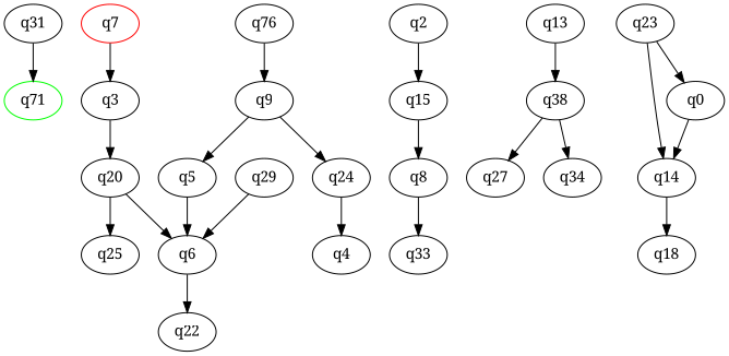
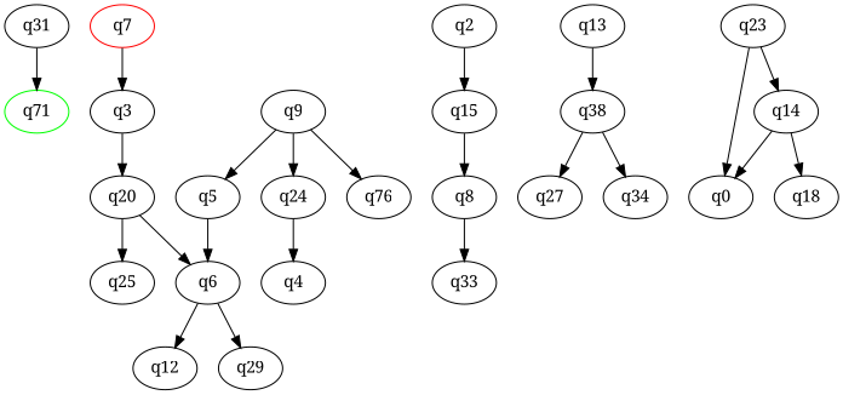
  digraph {
    fontname="Noto Serif"
    node [fontname="Noto Serif"]
    edge [fontname="Noto Serif"]
    n1 [color=green initial=1 label=q71]
    q7 [color=red final=1]
    q3
    q20
    q31
    q2
    q15
    q8
    q33
    q25
    q6
    q5
-   q12 [label=q22]
+   q12
    q29
    q9
    q24
    q4
    n18 [label=q38]
    q13
    q27
    q34
    q14
    q0
    q18
    n25 [label=q76]
    q23
    q7 -> q3
    q3 -> q20
    q20 -> q25
    q20 -> q6
    q31 -> n1
    q2 -> q15
    q15 -> q8
    q8 -> q33
    q6 -> q12
-   q29 -> q6
+   q6 -> q29
    q5 -> q6
    q9 -> q5
    q9 -> q24
    q24 -> q4
    n18 -> q27
    n18 -> q34
    q13 -> n18
-   q0 -> q14
+   q14 -> q0
    q14 -> q18
-   n25 -> q9
+   q9 -> n25
    q23 -> q14
    q23 -> q0
  }
